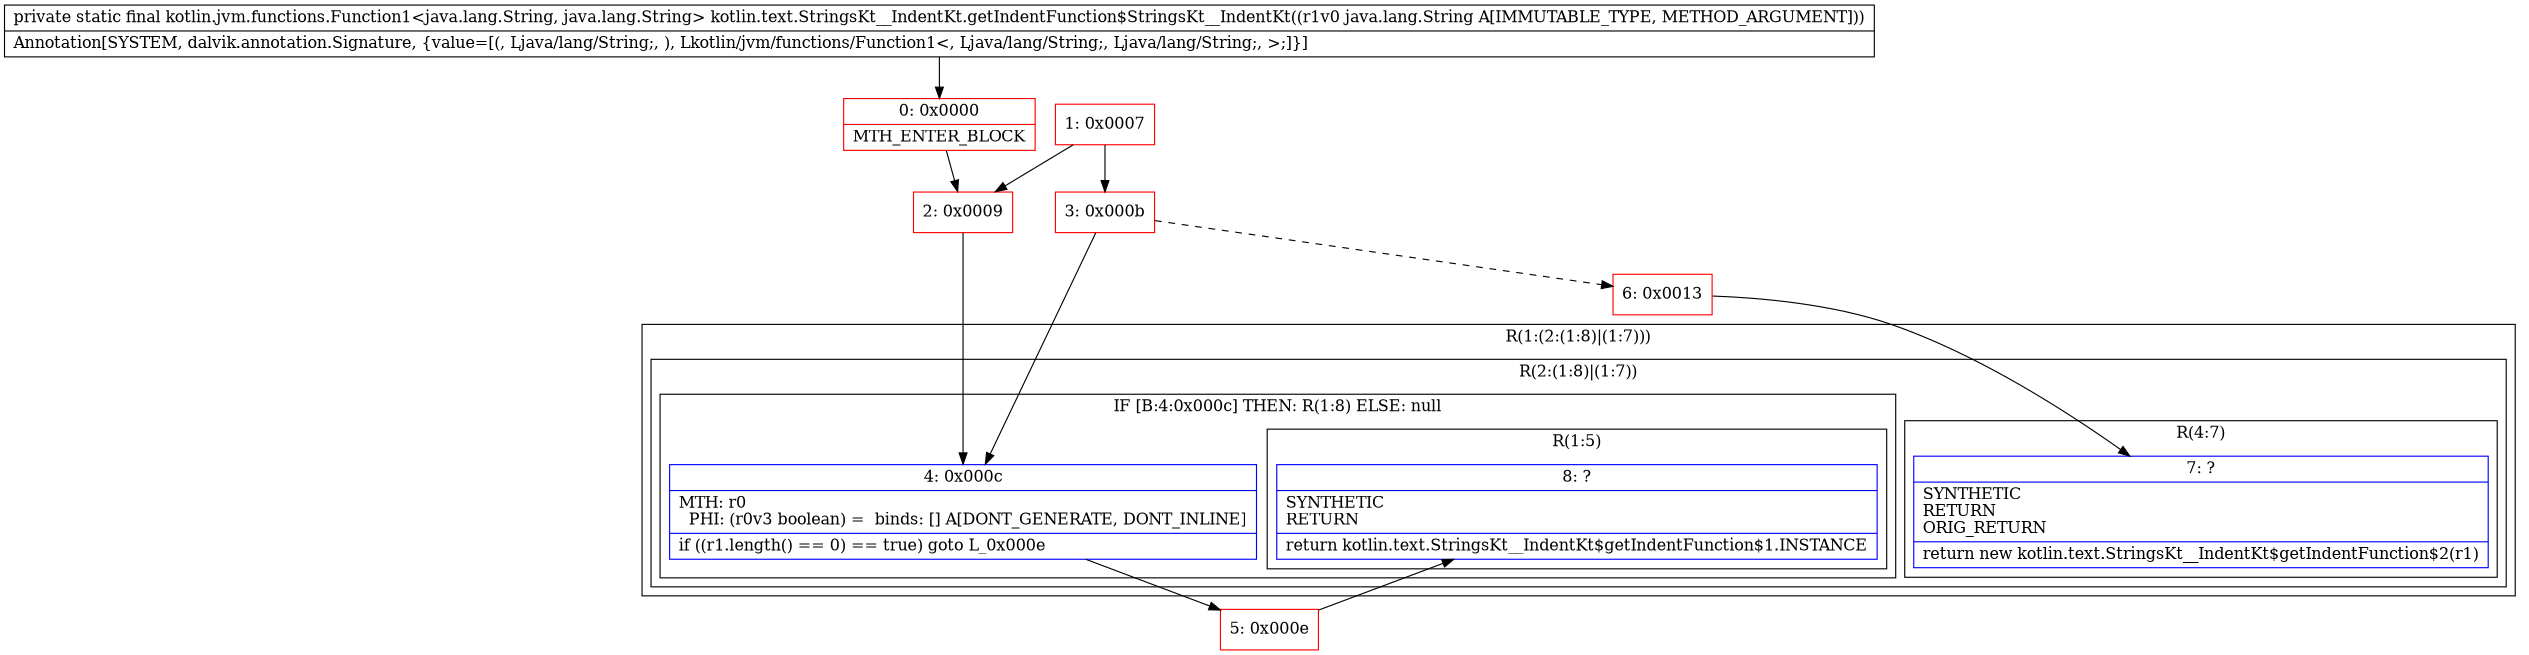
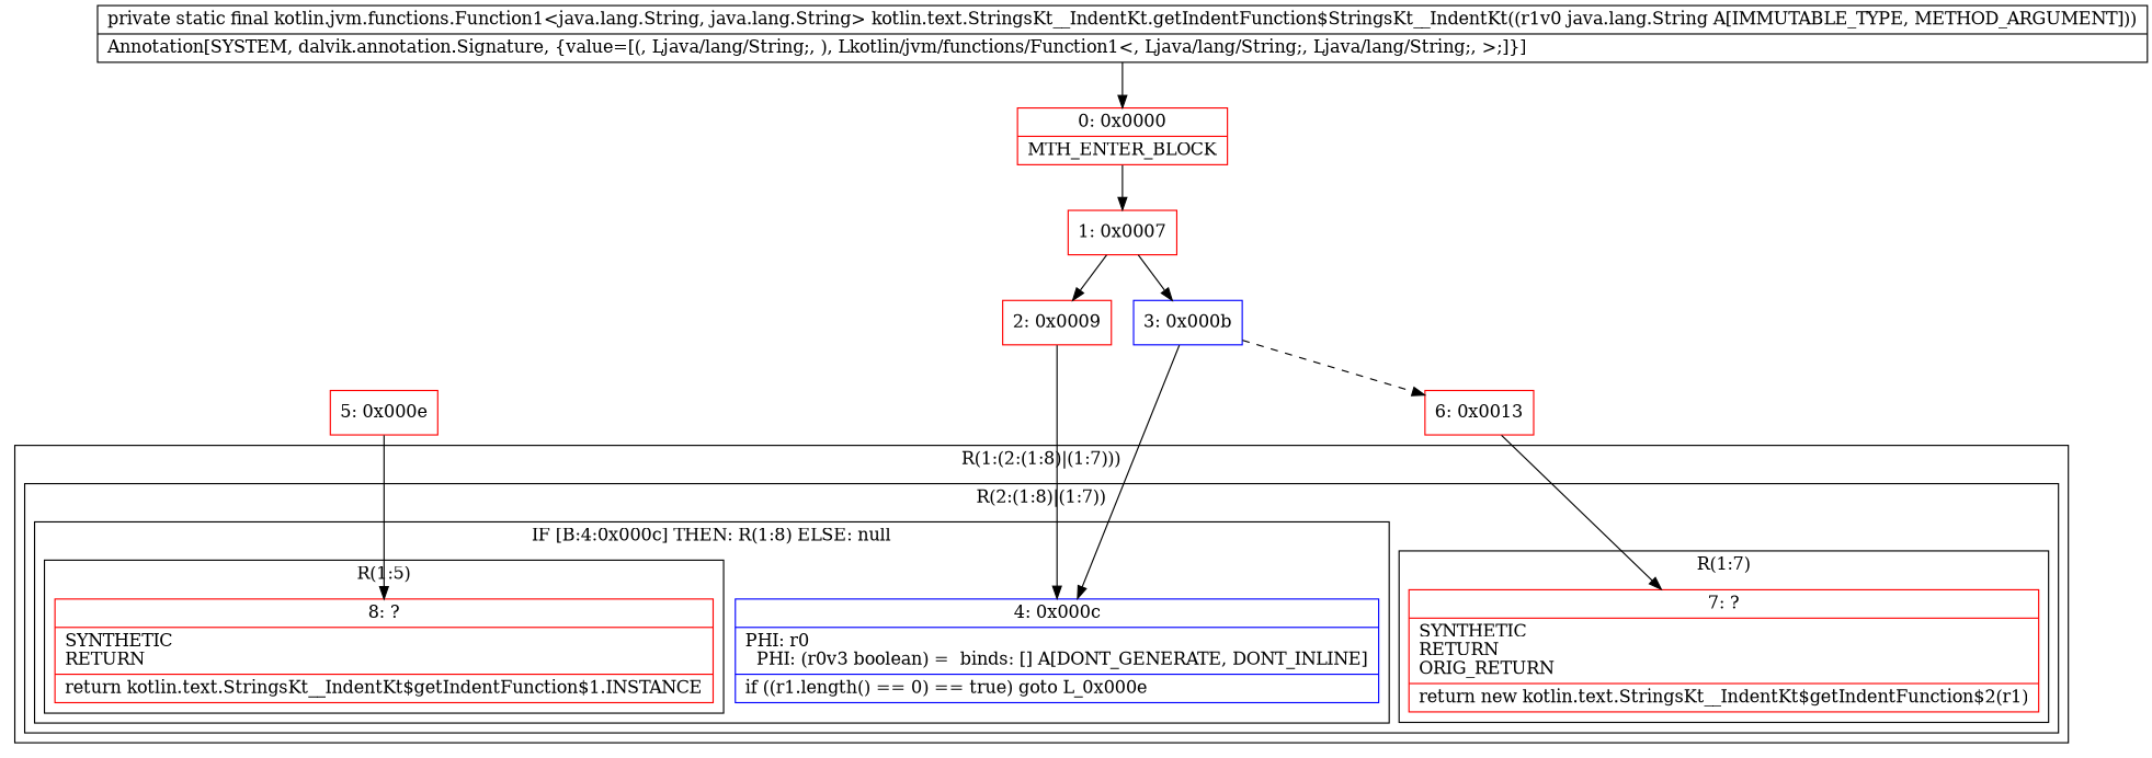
  digraph {
    node [color=red shape=record]
-   n1 [color=blue label="{8\:\ ?|SYNTHETIC\lRETURN\l|return kotlin.text.StringsKt__IndentKt$getIndentFunction$1.INSTANCE\l}"]
-   n2 [color=blue label="{4\:\ 0x000c|MTH: r0 \l  PHI: (r0v3 boolean) =  binds: [] A[DONT_GENERATE, DONT_INLINE]\l|if ((r1.length() == 0) == true) goto L_0x000e\l}"]
-   n3 [color=blue label="{7\:\ ?|SYNTHETIC\lRETURN\lORIG_RETURN\l|return new kotlin.text.StringsKt__IndentKt$getIndentFunction$2(r1)\l}"]
+   n1 [label="{8\:\ ?|SYNTHETIC\lRETURN\l|return kotlin.text.StringsKt__IndentKt$getIndentFunction$1.INSTANCE\l}"]
+   n2 [color=blue label="{4\:\ 0x000c|PHI: r0 \l  PHI: (r0v3 boolean) =  binds: [] A[DONT_GENERATE, DONT_INLINE]\l|if ((r1.length() == 0) == true) goto L_0x000e\l}"]
+   n3 [label="{7\:\ ?|SYNTHETIC\lRETURN\lORIG_RETURN\l|return new kotlin.text.StringsKt__IndentKt$getIndentFunction$2(r1)\l}"]
    n4 [label="{5\:\ 0x000e}"]
    n5 [label="{6\:\ 0x0013}"]
    n6 [label="{0\:\ 0x0000|MTH_ENTER_BLOCK\l}"]
    n7 [label="{1\:\ 0x0007}"]
    n8 [label="{2\:\ 0x0009}"]
-   n9 [label="{3\:\ 0x000b}"]
+   n9 [color=blue label="{3\:\ 0x000b}"]
    n10 [label="{private static final kotlin.jvm.functions.Function1\<java.lang.String, java.lang.String\> kotlin.text.StringsKt__IndentKt.getIndentFunction$StringsKt__IndentKt((r1v0 java.lang.String A[IMMUTABLE_TYPE, METHOD_ARGUMENT]))  | Annotation[SYSTEM, dalvik.annotation.Signature, \{value=[(, Ljava\/lang\/String;, ), Lkotlin\/jvm\/functions\/Function1\<, Ljava\/lang\/String;, Ljava\/lang\/String;, \>;]\}]\l}" color=""]
    subgraph cluster_1 {
      label="R(1:(2:(1:8)|(1:7)))"
      subgraph cluster_2 {
        label="R(2:(1:8)|(1:7))"
        subgraph cluster_3 {
          label="IF [B:4:0x000c] THEN: R(1:8) ELSE: null"
          n2
          subgraph cluster_4 {
            label="R(1:5)"
            n1
          }
        }
        subgraph cluster_5 {
-         label="R(4:7)"
+         label="R(1:7)"
          n3
        }
      }
    }
-   n2 -> n4
    n4 -> n1
    n5 -> n3
-   n6 -> n8
+   n6 -> n7
    n7 -> n8
    n7 -> n9
    n8 -> n2
    n9 -> n2
    n9 -> n5 [style=dashed]
    n10 -> n6
  }
